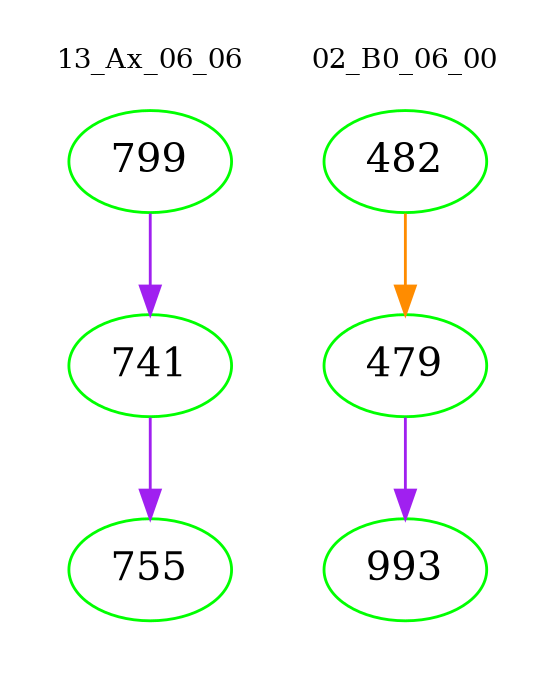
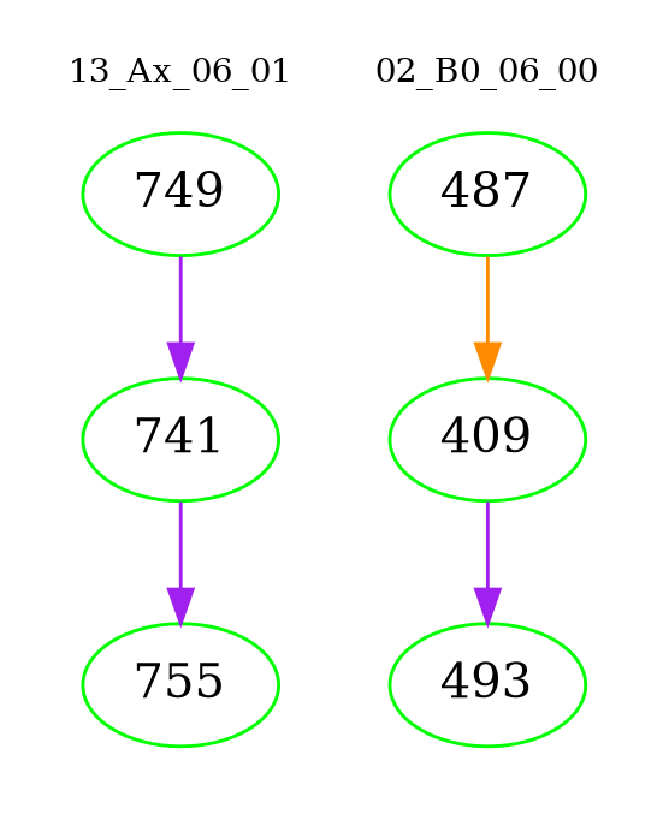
  digraph {
    node [color=green]
    edge [color=purple]
    n1 [label=741]
    n2 [label=755]
-   n3 [label=799]
-   n4 [label=479]
-   n5 [label=993]
-   n6 [label=482]
+   n3 [label=749]
+   n4 [label=409]
+   n5 [label=493]
+   n6 [label=487]
    subgraph cluster_1 {
      color=white
      fontsize=10
-     label="13_Ax_06_06"
+     label="13_Ax_06_01"
      n1
      n2
      n3
    }
    subgraph cluster_2 {
      color=white
      fontsize=10
      label="02_B0_06_00"
      n4
      n5
      n6
    }
    n1 -> n2
    n3 -> n1
    n4 -> n5
    n6 -> n4 [color=darkorange]
  }
